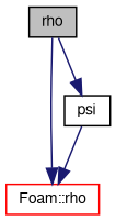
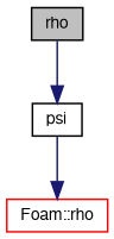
  digraph {
    rankdir=TB
    node [color=black fontname=FreeSans fontsize=10 shape=record]
    edge [color=midnightblue fontname=FreeSans fontsize=10 labelfontname=FreeSans labelfontsize=10 style=solid]
    n1 [fillcolor=grey75 fontcolor=black height=0.2 label=rho style=filled width=0.4]
    n2 [color=red height=0.2 label="Foam::rho" width=0.4]
    n3 [height=0.2 label=psi width=0.4]
-   n1 -> n2
    n1 -> n3
    n3 -> n2
  }
